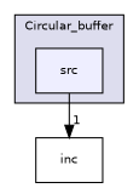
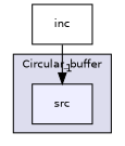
  digraph {
    compound=true
    node [fontname=Helvetica fontsize=10 shape=box]
    n1 [fillcolor="#eeeeff" label=src pencolor=black style=filled]
    n2 [label=inc]
    subgraph cluster_1 {
      bgcolor="#ddddee"
      fontname=Helvetica
      fontsize=10
      label=Circular_buffer
      pencolor=black
      n1
    }
-   n1 -> n2 [headlabel=1 labeldistance=1.5 labelfontname=Helvetica labelfontsize=10]
+   n2 -> n1 [headlabel=1 labeldistance=1.5 labelfontname=Helvetica labelfontsize=10]
  }
